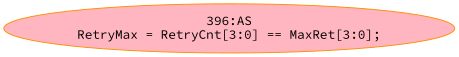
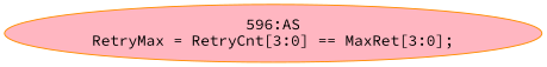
  strict digraph {
    fontname="Source Code Pro"
-   n1 [ast="<pyverilog.vparser.ast.Assign object at 0x7ff8277fde10>" def_var="['RetryMax']" fillcolor=lightpink label="396:AS\nRetryMax = RetryCnt[3:0] == MaxRet[3:0];" statements="[]" style=filled typ=Assign use_var="['RetryCnt', 'MaxRet']" color=darkorange fontname="Source Code Pro"]
+   n1 [ast="<pyverilog.vparser.ast.Assign object at 0x7ff8277fde10>" def_var="['RetryMax']" fillcolor=lightpink label="596:AS\nRetryMax = RetryCnt[3:0] == MaxRet[3:0];" statements="[]" style=filled typ=Assign use_var="['RetryCnt', 'MaxRet']" color=darkorange fontname="Source Code Pro"]
  }
